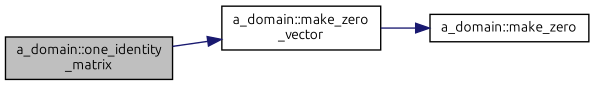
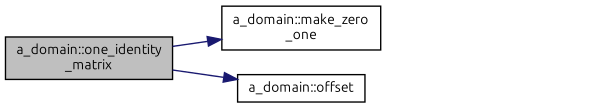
  digraph {
    fontname=Ubuntu
    rankdir=LR
    node [color=black fillcolor=white fontname=Ubuntu fontsize=10 shape=record style=filled]
    edge [color=midnightblue fontname=Ubuntu fontsize=10 labelfontname=Helvetica labelfontsize=10 style=solid]
    n1 [fillcolor=grey75 fontcolor=black height=0.2 label="a_domain::one_identity\l_matrix" width=0.4]
-   n2 [height=0.2 label="a_domain::make_zero\l_vector" width=0.4]
-   n4 [height=0.2 label="a_domain::make_zero" width=0.4]
+   n2 [height=0.2 label="a_domain::make_zero\l_one" width=0.4]
+   n3 [height=0.2 label="a_domain::offset" width=0.4]
    n1 -> n2
-   n2 -> n4
+   n1 -> n3
  }
